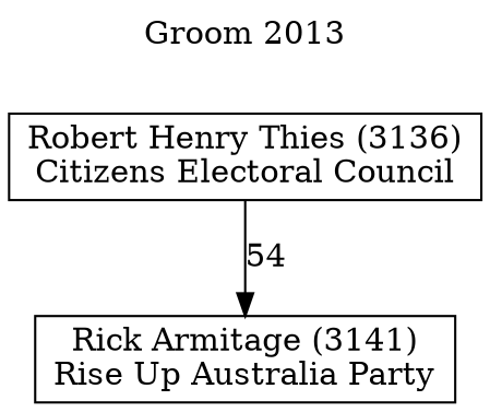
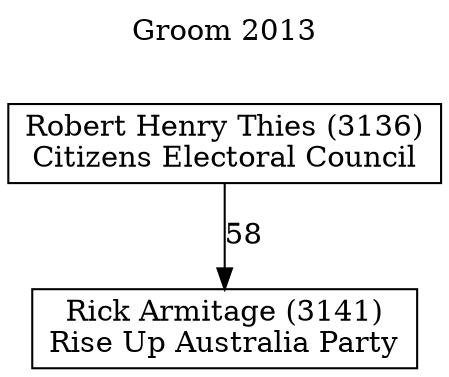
  digraph {
    label="Groom 2013"
    labelloc=t
    mclimit=10
    node [shape=box]
    n1 [label="Rick Armitage (3141)\nRise Up Australia Party"]
    n2 [label="Robert Henry Thies (3136)\nCitizens Electoral Council"]
-   n2 -> n1 [label=54]
+   n2 -> n1 [label=58]
  }
